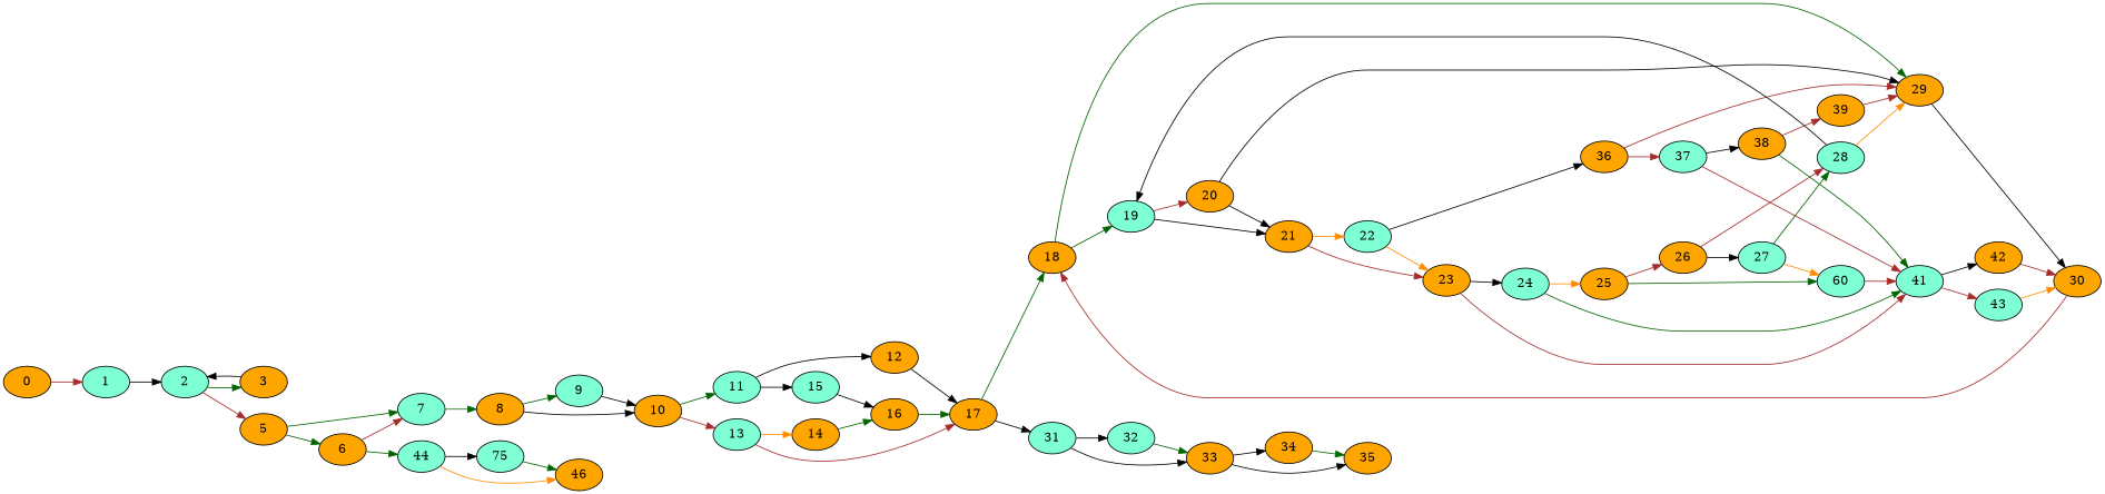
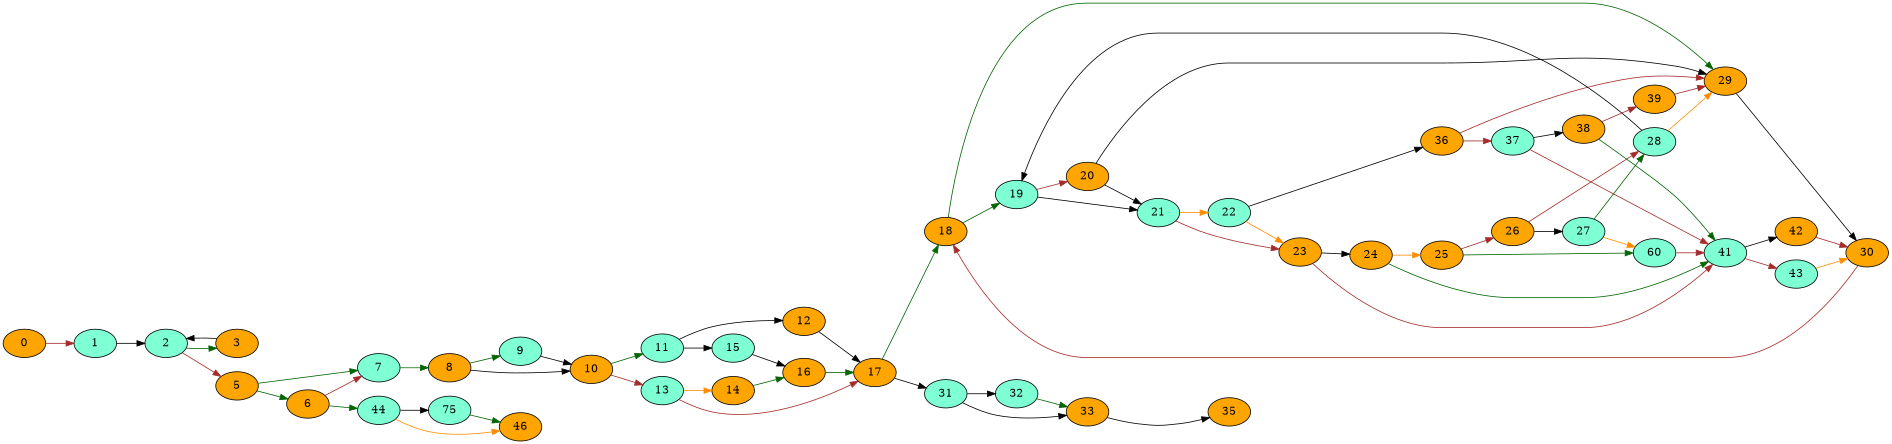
  digraph {
    rankdir=LR
    node [fillcolor=orange style=filled]
    edge [color=black]
    1 [fillcolor=aquamarine]
    0
    2 [fillcolor=aquamarine]
    3
    5
    6
    7 [fillcolor=aquamarine]
    9 [fillcolor=aquamarine]
    8
    10
    44 [fillcolor=aquamarine]
    n12 [fillcolor=aquamarine label=75]
    46
    11 [fillcolor=aquamarine]
    13 [fillcolor=aquamarine]
    12
    15 [fillcolor=aquamarine]
    17
    14
    16
    18
    31 [fillcolor=aquamarine]
    19 [fillcolor=aquamarine]
    29
    32 [fillcolor=aquamarine]
    33
    20
-   21
+   21 [fillcolor=aquamarine]
    30
    22 [fillcolor=aquamarine]
    23
    36
-   24 [fillcolor=aquamarine]
+   24
    41 [fillcolor=aquamarine]
    37 [fillcolor=aquamarine]
    25
    42
    43 [fillcolor=aquamarine]
    26
    n40 [fillcolor=aquamarine label=60]
    27 [fillcolor=aquamarine]
    28 [fillcolor=aquamarine]
-   34
    35
    38
    39
    1 -> 2
    0 -> 1 [color=brown]
    2 -> 3 [color=darkgreen]
    2 -> 5 [color=brown]
    3 -> 2
    5 -> 6 [color=darkgreen]
    5 -> 7 [color=darkgreen]
    6 -> 7 [color=brown]
    6 -> 44 [color=darkgreen]
    7 -> 8 [color=darkgreen]
    9 -> 10
    8 -> 9 [color=darkgreen]
    8 -> 10
    10 -> 11 [color=darkgreen]
    10 -> 13 [color=brown]
    44 -> n12
    44 -> 46 [color=darkorange]
    n12 -> 46 [color=darkgreen]
    11 -> 12
    11 -> 15
    13 -> 17 [color=brown]
    13 -> 14 [color=darkorange]
    12 -> 17
    15 -> 16
    17 -> 18 [color=darkgreen]
    17 -> 31
    14 -> 16 [color=darkgreen]
    16 -> 17 [color=darkgreen]
    18 -> 19 [color=darkgreen]
    18 -> 29 [color=darkgreen]
    31 -> 32
    31 -> 33
    19 -> 20 [color=brown]
    19 -> 21
    29 -> 30
    32 -> 33 [color=darkgreen]
-   33 -> 34
    33 -> 35
    20 -> 29
    20 -> 21
    21 -> 22 [color=darkorange]
    21 -> 23 [color=brown]
    30 -> 18 [color=brown]
    22 -> 23 [color=darkorange]
    22 -> 36
    23 -> 24
    23 -> 41 [color=brown]
    36 -> 29 [color=brown]
    36 -> 37 [color=brown]
    24 -> 41 [color=darkgreen]
    24 -> 25 [color=darkorange]
    41 -> 42
    41 -> 43 [color=brown]
    37 -> 41 [color=brown]
    37 -> 38
    25 -> 26 [color=brown]
    25 -> n40 [color=darkgreen]
    42 -> 30 [color=brown]
    43 -> 30 [color=darkorange]
    26 -> 27
    26 -> 28 [color=brown]
    n40 -> 41 [color=brown]
    27 -> n40 [color=darkorange]
    27 -> 28 [color=darkgreen]
    28 -> 19
    28 -> 29 [color=darkorange]
-   34 -> 35 [color=darkgreen]
    38 -> 41 [color=darkgreen]
    38 -> 39 [color=brown]
    39 -> 29 [color=brown]
  }
